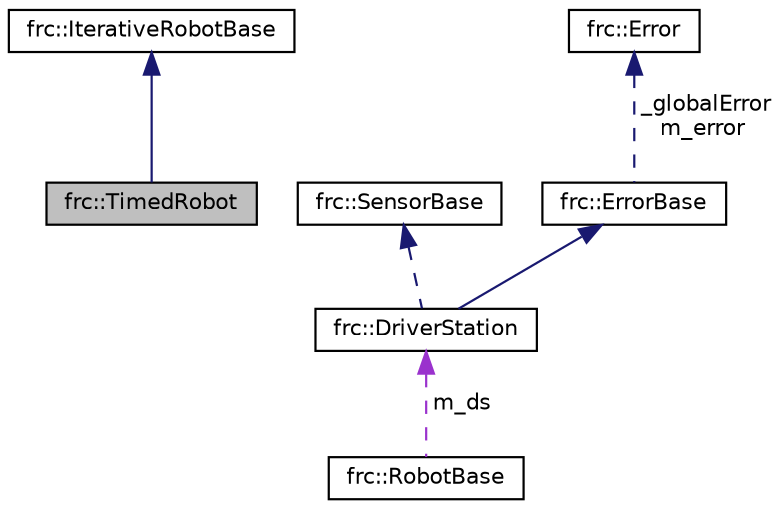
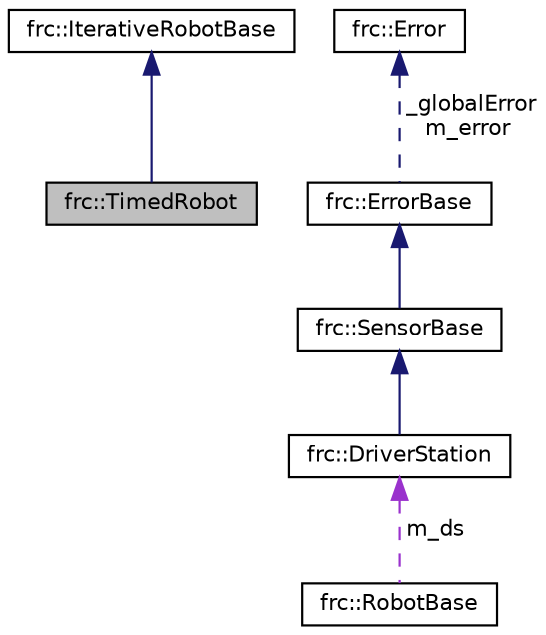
  digraph {
    node [color=black fillcolor=white fontname=Helvetica fontsize=10 shape=record style=filled]
    edge [color=midnightblue dir=back fontname=Helvetica fontsize=10 labelfontname=Helvetica labelfontsize=10 style=solid]
    n1 [fillcolor=grey75 fontcolor=black height=0.2 label="frc::TimedRobot" width=0.4]
    n2 [height=0.2 label="frc::IterativeRobotBase" width=0.4]
    n3 [height=0.2 label="frc::RobotBase" width=0.4]
    n4 [height=0.2 label="frc::DriverStation" width=0.4]
    n5 [height=0.2 label="frc::SensorBase" width=0.4]
    n6 [height=0.2 label="frc::ErrorBase" width=0.4]
    n7 [height=0.2 label="frc::Error" width=0.4]
    n2 -> n1
    n4 -> n3 [color=darkorchid3 label=" m_ds" style=dashed]
-   n5 -> n4 [style=dashed]
-   n6 -> n4
+   n5 -> n4
+   n6 -> n5
    n7 -> n6 [label=" _globalError\nm_error" style=dashed]
  }
